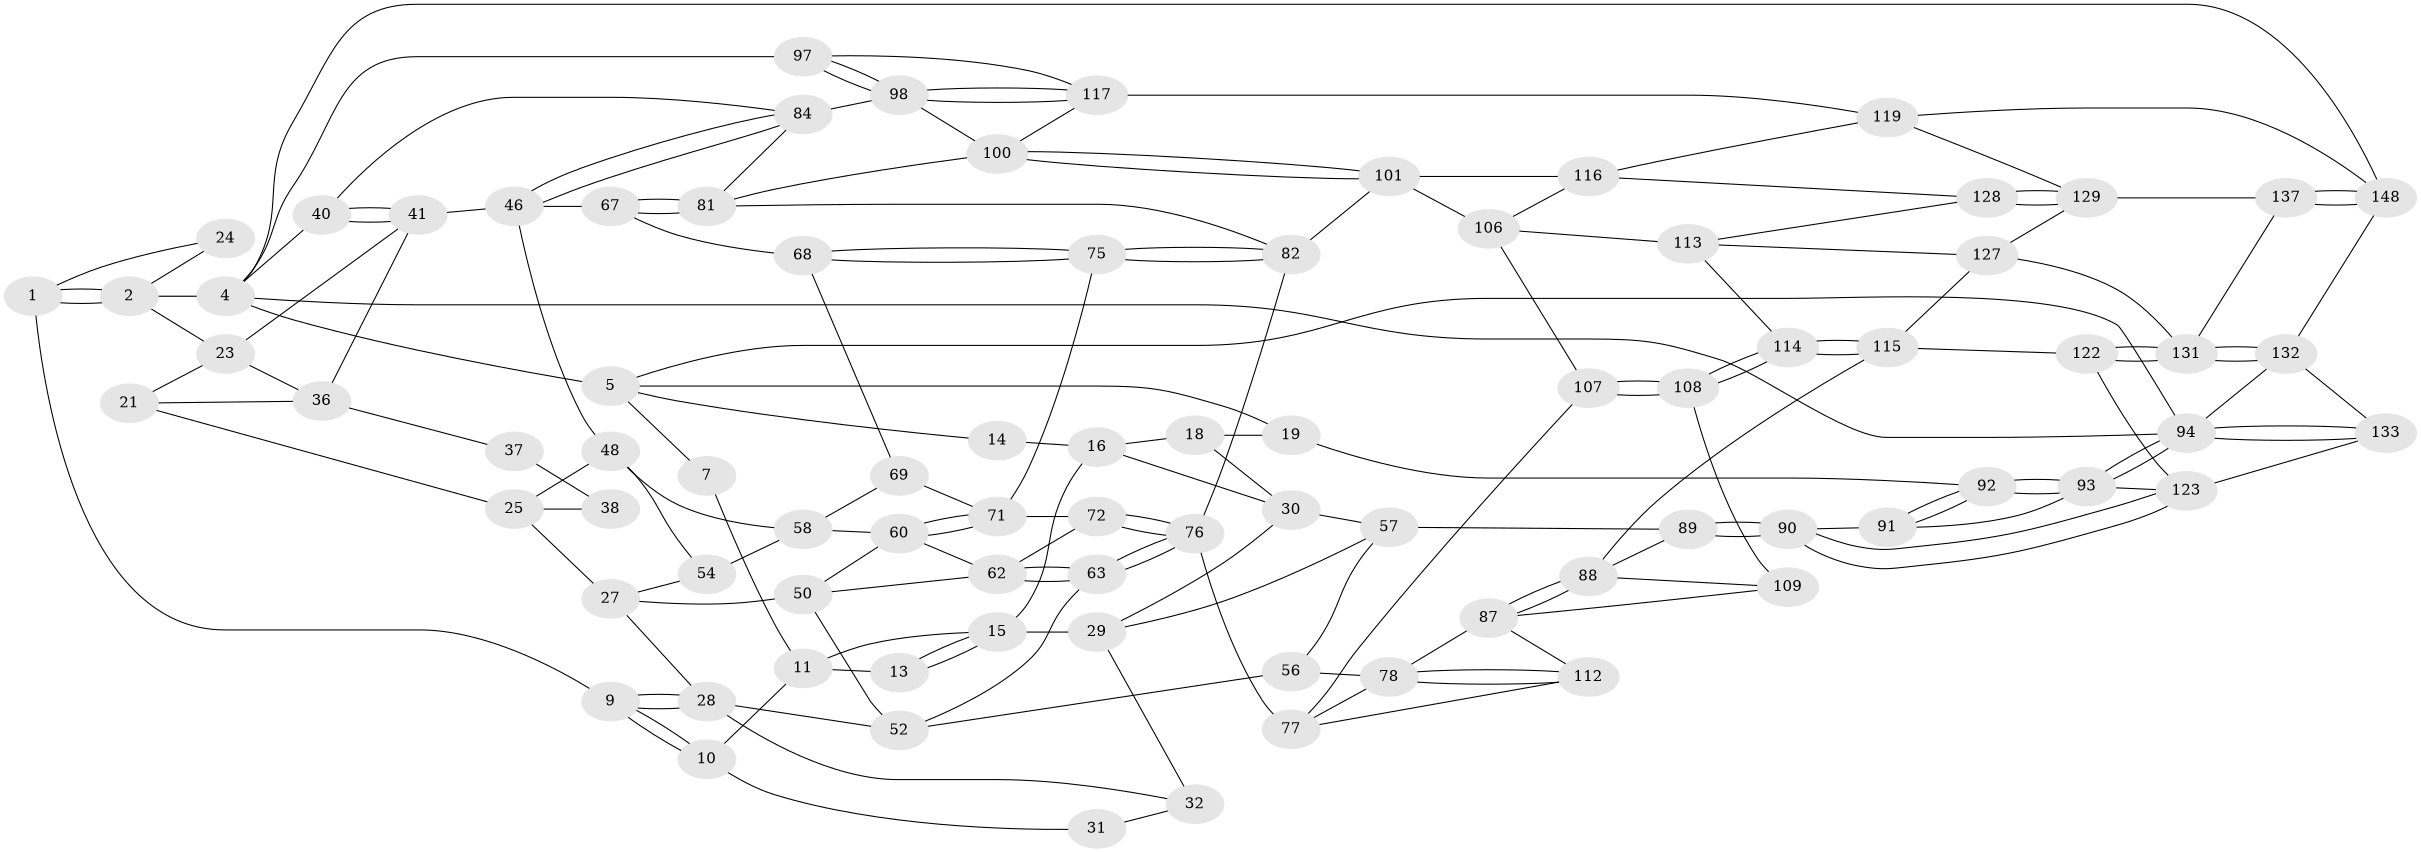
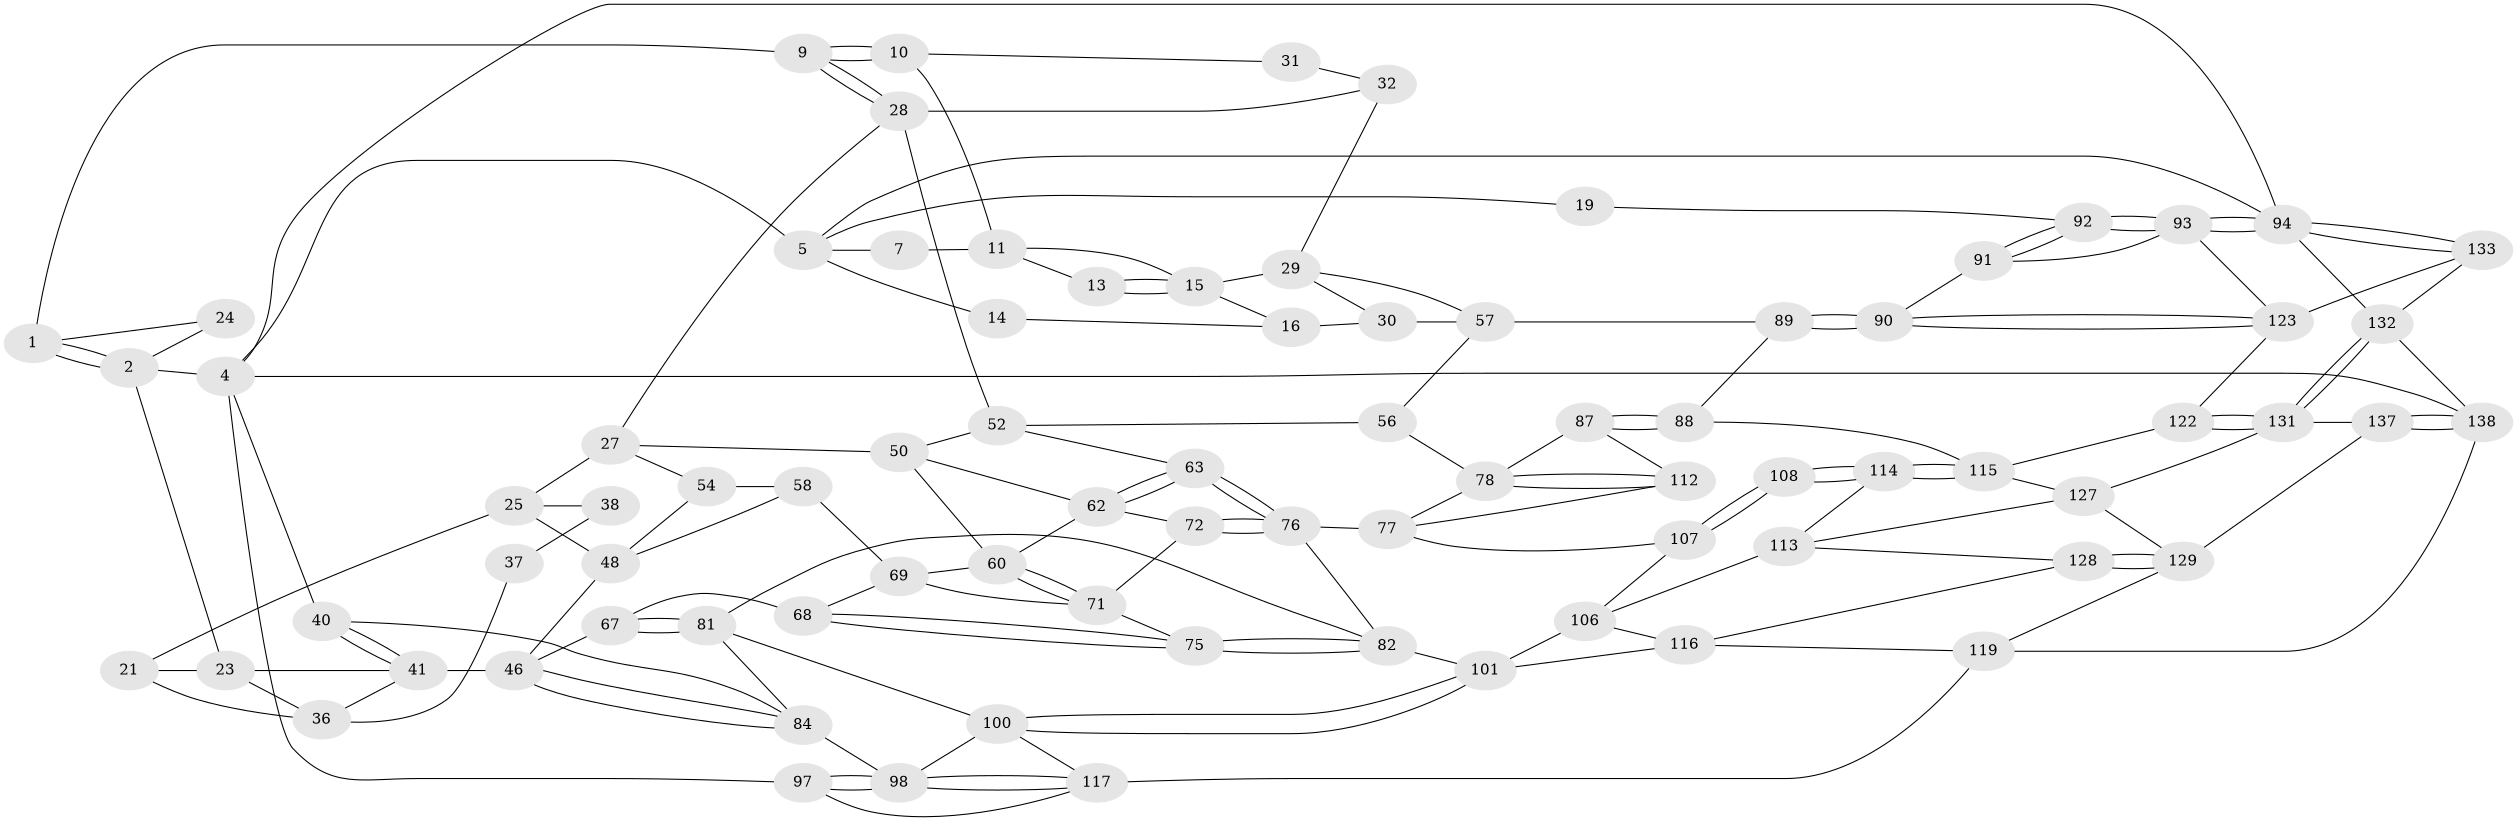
  graph {
    rankdir=LR
    node [color=gray90 style=filled]
    1 [super="+8"]
    2 [super="+3"]
    9
    24
    4 [super="+96"]
    23 [super="+42"]
    10
    28 [super="+34"]
    5 [super="+6"]
    40
    94 [super="+95"]
    97
-   138 [super="+140" label=148]
+   138 [super="+140"]
    36 [super="+44"]
    41 [super="+45"]
    7
    14
    19 [super="+80"]
    84 [super="+86"]
    132 [super="+139"]
    133
    98 [super="+99"]
    117 [super="+118"]
    11 [super="+12"]
    16 [super="+17"]
    92
    13
    15 [super="+20"]
    31
    32 [super="+35"]
    52 [super="+55"]
    29 [super="+33"]
-   18 [super="+66"]
    30 [super="+65"]
    57 [super="+70"]
    93 [super="+125"]
    21 [super="+22"]
    25 [super="+26"]
    27 [super="+49"]
    38 [super="+39"]
    48 [super="+53"]
    37 [super="+43"]
    46 [super="+47"]
    50 [super="+51"]
    54
    60 [super="+61"]
    62 [super="+64"]
    58 [super="+59"]
    56
    63
    89
    67
    68
    81 [super="+85"]
    69
    71 [super="+73"]
    72
    78 [super="+79"]
    n59 [label=76 super="+76"]
    n60 [label=112]
    87 [super="+103"]
    90
    75
    77 [super="+104"]
    82 [super="+83"]
    100 [super="+111"]
    107
    101 [super="+105"]
    108
    88 [super="+110"]
-   109
    106 [super="+112"]
    116 [super="+120"]
    115 [super="+121"]
    127 [super="+130"]
    122
    91
    123 [super="+124"]
    119 [super="+135"]
    113 [super="+126"]
    128
    114
    129 [super="+136"]
    131 [super="+134"]
    137
    1 -- 2
    1 -- 2
    1 -- 9
    1 -- 24
    2 -- 24
    2 -- 4
    2 -- 23
    9 -- 10
    9 -- 10
    9 -- 28
    9 -- 28
    4 -- 5
    4 -- 40
    4 -- 94
    4 -- 97
    4 -- 138
    23 -- 36
    23 -- 41
    10 -- 11
    10 -- 31
    28 -- 32
    28 -- 52
    5 -- 94
    5 -- 7
    5 -- 14
    5 -- 19
    40 -- 41
    40 -- 41
    40 -- 84
    94 -- 132
    94 -- 133
    94 -- 133
    97 -- 98
    97 -- 98
    97 -- 117
    36 -- 41
    36 -- 37
    41 -- 46
    7 -- 11
    14 -- 16
    19 -- 92
    84 -- 98
    132 -- 138
    132 -- 133
    98 -- 117
    98 -- 117
    98 -- 100
    117 -- 119
    11 -- 13
    11 -- 15
-   16 -- 18
    16 -- 30
    92 -- 93
    92 -- 93
    13 -- 15
    13 -- 15
    15 -- 16
    15 -- 29
    31 -- 32 [weight=2]
    52 -- 56
    52 -- 63
    29 -- 32
    29 -- 30
    29 -- 57
-   18 -- 19 [weight=2]
-   18 -- 30
    30 -- 57
    57 -- 89
    93 -- 94
    93 -- 94
    93 -- 123
    21 -- 23
    21 -- 36
    21 -- 25
    25 -- 27
    25 -- 38 [weight=2]
    25 -- 48
    27 -- 28
    27 -- 50
    27 -- 54
    48 -- 54
    48 -- 58
    37 -- 38 [weight=2]
    46 -- 84
    46 -- 84
    46 -- 48
    46 -- 67
    50 -- 52
    50 -- 60
    50 -- 62
    54 -- 58
    60 -- 62
    60 -- 71
    60 -- 71
    62 -- 63
    62 -- 63
    62 -- 72
-   58 -- 60
+   69 -- 60
    58 -- 69
    56 -- 57
    56 -- 78
    63 -- n59
    63 -- n59
    89 -- 90
    89 -- 90
    67 -- 68
    67 -- 81
    67 -- 81
    68 -- 69
    68 -- 75
    68 -- 75
    81 -- 84
    81 -- 82
    81 -- 100
    69 -- 71
    71 -- 72
    71 -- 75
    72 -- n59
    72 -- n59
    78 -- n60
    78 -- n60
    78 -- 87
    n59 -- 77
    n59 -- 82
    87 -- n60
    87 -- 88
    87 -- 88
-   87 -- 109
    90 -- 91
    90 -- 123
    90 -- 123
    75 -- 82
    75 -- 82
    77 -- 78
    77 -- n60
    77 -- 107
    82 -- 101
    100 -- 117
    100 -- 101
    100 -- 101
    107 -- 108
    107 -- 108
    101 -- 106
    101 -- 116
-   108 -- 109
    108 -- 114
    108 -- 114
    88 -- 89
-   88 -- 109
    88 -- 115
    106 -- 107
    106 -- 116
    106 -- 113
    116 -- 119
    116 -- 128
    115 -- 127
    115 -- 122
    127 -- 129
    127 -- 131
    122 -- 123
    122 -- 131
    122 -- 131
    91 -- 92
    91 -- 92
    91 -- 93
    123 -- 133
    119 -- 138
    119 -- 129
    113 -- 127
    113 -- 128
    113 -- 114
    128 -- 129
    128 -- 129
    114 -- 115
    114 -- 115
    129 -- 137
    131 -- 132
    131 -- 132
    131 -- 137
    137 -- 138
    137 -- 138
  }
